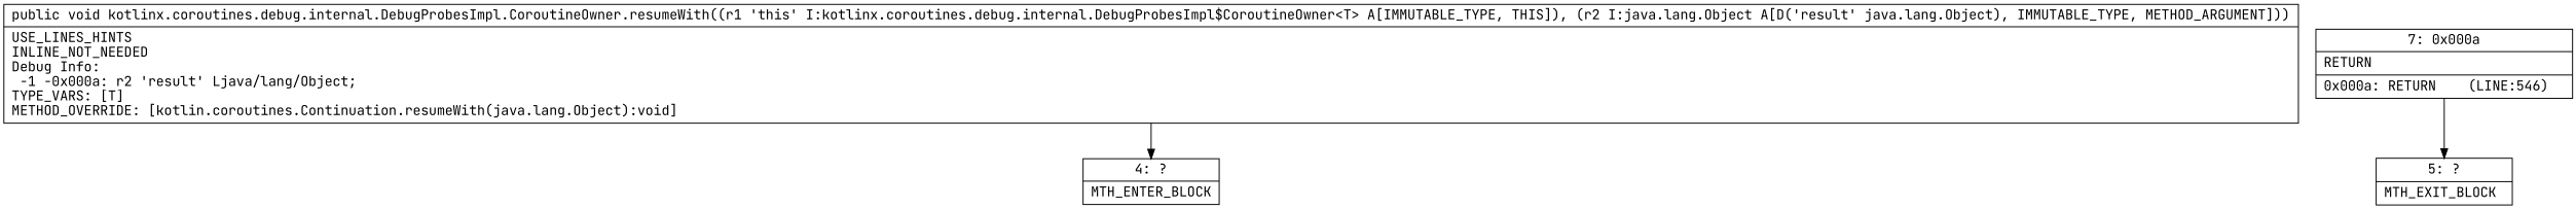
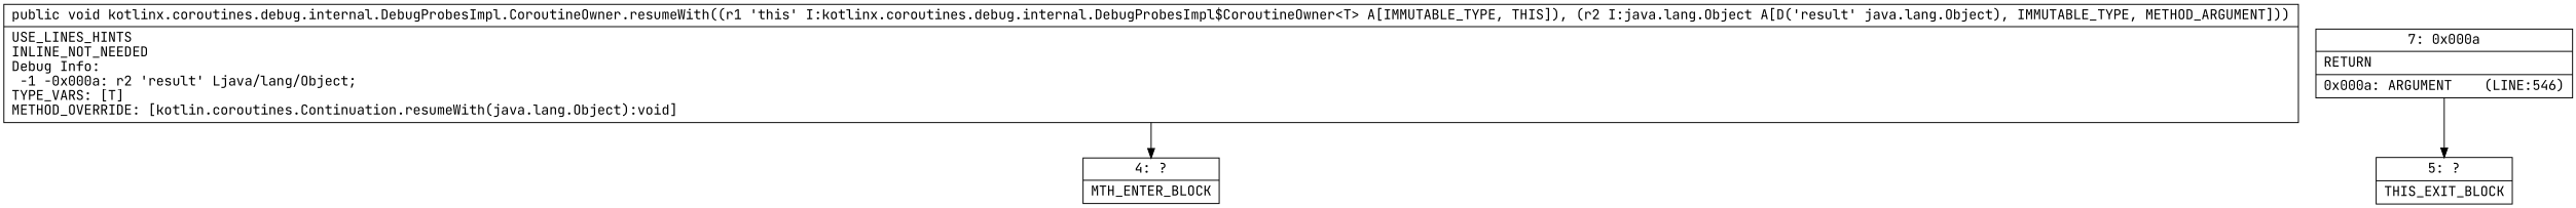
  digraph {
    fontname="JetBrains Mono"
    node [fontname="JetBrains Mono" shape=record]
    edge [fontname="JetBrains Mono"]
    n1 [label="{4\:\ ?|MTH_ENTER_BLOCK\l}"]
-   n2 [label="{7\:\ 0x000a|RETURN\l|0x000a: RETURN    (LINE:546)\l}"]
-   n3 [label="{5\:\ ?|MTH_EXIT_BLOCK\l}"]
+   n2 [label="{7\:\ 0x000a|RETURN\l|0x000a: ARGUMENT    (LINE:546)\l}"]
+   n3 [label="{5\:\ ?|THIS_EXIT_BLOCK\l}"]
    n4 [label="{public void kotlinx.coroutines.debug.internal.DebugProbesImpl.CoroutineOwner.resumeWith((r1 'this' I:kotlinx.coroutines.debug.internal.DebugProbesImpl$CoroutineOwner\<T\> A[IMMUTABLE_TYPE, THIS]), (r2 I:java.lang.Object A[D('result' java.lang.Object), IMMUTABLE_TYPE, METHOD_ARGUMENT]))  | USE_LINES_HINTS\lINLINE_NOT_NEEDED\lDebug Info:\l  \-1 \-0x000a: r2 'result' Ljava\/lang\/Object;\lTYPE_VARS: [T]\lMETHOD_OVERRIDE: [kotlin.coroutines.Continuation.resumeWith(java.lang.Object):void]\l}"]
    n2 -> n3
    n4 -> n1
  }
